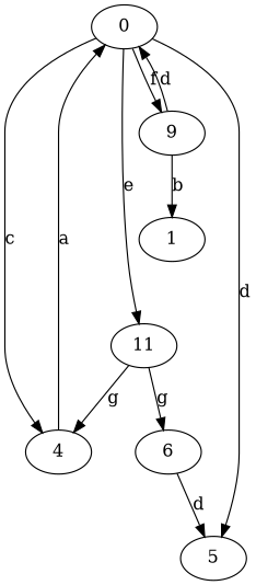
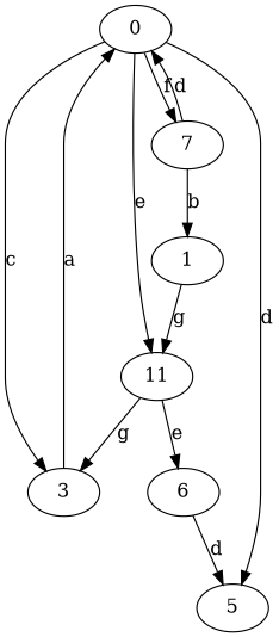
  strict digraph {
    0
-   3 [label=4]
+   3
    5
-   7 [label=9]
+   7
    11
    1
    6
    0 -> 3 [label=c]
    0 -> 5 [label=d]
    0 -> 7 [label=f]
    0 -> 11 [label=e]
    3 -> 0 [label=a]
    7 -> 0 [label=d]
    7 -> 1 [label=b]
    11 -> 3 [label=g]
-   11 -> 6 [label=g]
+   11 -> 6 [label=e]
+   1 -> 11 [label=g]
    6 -> 5 [label=d]
  }
